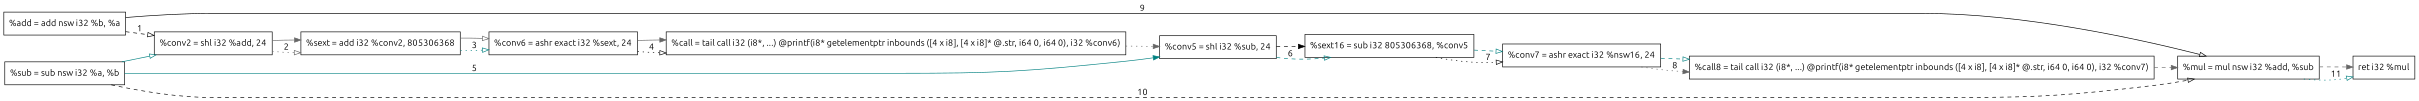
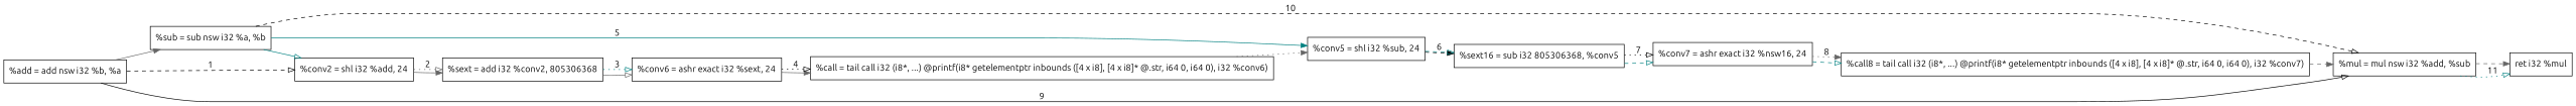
  digraph {
    fontname=Ubuntu
    rankdir=LR
    node [fontname=Ubuntu shape=record]
    edge [arrowhead=onormal color=gray40 fontname=Ubuntu style=dashed]
    n1 [label="  %add = add nsw i32 %b, %a"]
    n2 [label="  %sub = sub nsw i32 %a, %b"]
    n3 [label="  %conv2 = shl i32 %add, 24"]
    n4 [label="  %mul = mul nsw i32 %add, %sub"]
    n5 [label="  %conv5 = shl i32 %sub, 24"]
    n6 [label="  %sext = add i32 %conv2, 805306368"]
    n7 [label="  ret i32 %mul"]
    n8 [label="  %sext16 = sub i32 805306368, %conv5"]
    n9 [label="  %conv6 = ashr exact i32 %sext, 24"]
    n10 [label="  %call = tail call i32 (i8*, ...) @printf(i8* getelementptr inbounds ([4 x i8], [4 x i8]* @.str, i64 0, i64 0), i32 %conv6)"]
    n11 [label="%conv7 = ashr exact i32 %nsw16, 24"]
    n12 [label="  %call8 = tail call i32 (i8*, ...) @printf(i8* getelementptr inbounds ([4 x i8], [4 x i8]* @.str, i64 0, i64 0), i32 %conv7)"]
+   n1 -> n2 [arrowhead=normal style=solid]
    n1 -> n3 [color=black label=1]
    n1 -> n4 [color=black label=9 style=solid]
    n2 -> n3 [color=teal style=solid]
    n2 -> n4 [color=black label=10]
    n2 -> n5 [arrowhead=normal color=teal label=5 style=solid]
    n3 -> n6 [arrowhead=normal style=solid]
    n3 -> n6 [label=2 style=dotted]
    n4 -> n7 [arrowhead=normal]
    n4 -> n7 [color=teal label=11 style=dotted]
    n5 -> n8 [arrowhead=normal color=black]
    n5 -> n8 [color=teal label=6]
    n6 -> n9 [style=solid]
    n6 -> n9 [color=teal label=3 style=dotted]
    n8 -> n11 [color=teal]
    n8 -> n11 [color=black label=7 style=dotted]
    n9 -> n10 [arrowhead=normal style=solid]
    n9 -> n10 [color=black label=4 style=dotted]
    n10 -> n5 [arrowhead=normal style=dotted]
    n11 -> n12 [color=teal]
    n11 -> n12 [arrowhead=normal label=8 style=dotted]
    n12 -> n4 [arrowhead=normal]
  }
